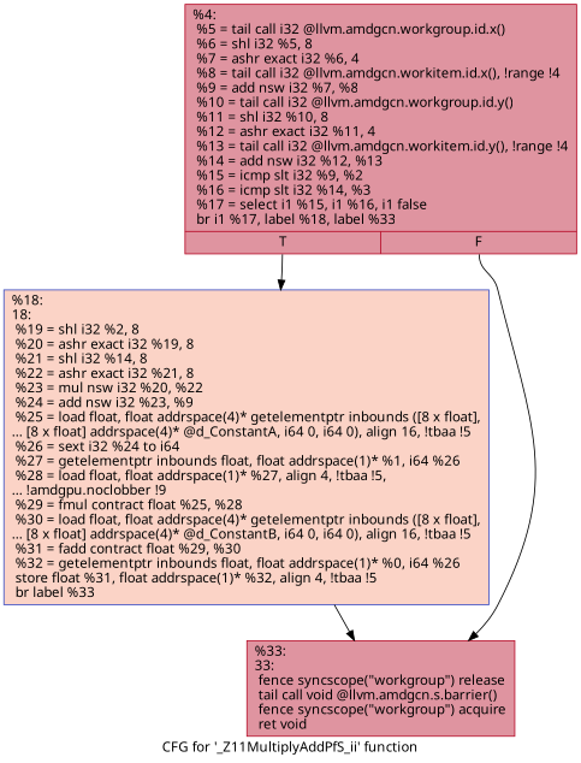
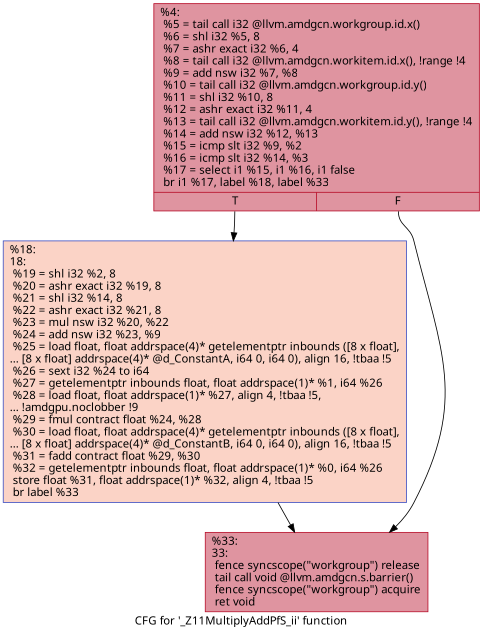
  digraph {
    label="CFG for '_Z11MultiplyAddPfS_ii' function"
    fontname="Noto Sans"
    node [color="#b70d28ff" fillcolor="#b70d2870" shape=record style=filled fontname="Noto Sans"]
    edge [fontname="Noto Sans"]
    n1 [label="{%4:\l  %5 = tail call i32 @llvm.amdgcn.workgroup.id.x()\l  %6 = shl i32 %5, 8\l  %7 = ashr exact i32 %6, 4\l  %8 = tail call i32 @llvm.amdgcn.workitem.id.x(), !range !4\l  %9 = add nsw i32 %7, %8\l  %10 = tail call i32 @llvm.amdgcn.workgroup.id.y()\l  %11 = shl i32 %10, 8\l  %12 = ashr exact i32 %11, 4\l  %13 = tail call i32 @llvm.amdgcn.workitem.id.y(), !range !4\l  %14 = add nsw i32 %12, %13\l  %15 = icmp slt i32 %9, %2\l  %16 = icmp slt i32 %14, %3\l  %17 = select i1 %15, i1 %16, i1 false\l  br i1 %17, label %18, label %33\l|{<s0>T|<s1>F}}"]
-   n2 [color="#3d50c3ff" fillcolor="#f59c7d70" label="{%18:\l18:                                               \l  %19 = shl i32 %2, 8\l  %20 = ashr exact i32 %19, 8\l  %21 = shl i32 %14, 8\l  %22 = ashr exact i32 %21, 8\l  %23 = mul nsw i32 %20, %22\l  %24 = add nsw i32 %23, %9\l  %25 = load float, float addrspace(4)* getelementptr inbounds ([8 x float],\l... [8 x float] addrspace(4)* @d_ConstantA, i64 0, i64 0), align 16, !tbaa !5\l  %26 = sext i32 %24 to i64\l  %27 = getelementptr inbounds float, float addrspace(1)* %1, i64 %26\l  %28 = load float, float addrspace(1)* %27, align 4, !tbaa !5,\l... !amdgpu.noclobber !9\l  %29 = fmul contract float %25, %28\l  %30 = load float, float addrspace(4)* getelementptr inbounds ([8 x float],\l... [8 x float] addrspace(4)* @d_ConstantB, i64 0, i64 0), align 16, !tbaa !5\l  %31 = fadd contract float %29, %30\l  %32 = getelementptr inbounds float, float addrspace(1)* %0, i64 %26\l  store float %31, float addrspace(1)* %32, align 4, !tbaa !5\l  br label %33\l}"]
+   n2 [color="#3d50c3ff" fillcolor="#f59c7d70" label="{%18:\l18:                                               \l  %19 = shl i32 %2, 8\l  %20 = ashr exact i32 %19, 8\l  %21 = shl i32 %14, 8\l  %22 = ashr exact i32 %21, 8\l  %23 = mul nsw i32 %20, %22\l  %24 = add nsw i32 %23, %9\l  %25 = load float, float addrspace(4)* getelementptr inbounds ([8 x float],\l... [8 x float] addrspace(4)* @d_ConstantA, i64 0, i64 0), align 16, !tbaa !5\l  %26 = sext i32 %24 to i64\l  %27 = getelementptr inbounds float, float addrspace(1)* %1, i64 %26\l  %28 = load float, float addrspace(1)* %27, align 4, !tbaa !5,\l... !amdgpu.noclobber !9\l  %29 = fmul contract float %24, %28\l  %30 = load float, float addrspace(4)* getelementptr inbounds ([8 x float],\l... [8 x float] addrspace(4)* @d_ConstantB, i64 0, i64 0), align 16, !tbaa !5\l  %31 = fadd contract float %29, %30\l  %32 = getelementptr inbounds float, float addrspace(1)* %0, i64 %26\l  store float %31, float addrspace(1)* %32, align 4, !tbaa !5\l  br label %33\l}"]
    n3 [label="{%33:\l33:                                               \l  fence syncscope(\"workgroup\") release\l  tail call void @llvm.amdgcn.s.barrier()\l  fence syncscope(\"workgroup\") acquire\l  ret void\l}"]
    n1 -> n2 [tailport=s0]
    n1 -> n3 [tailport=s1]
    n2 -> n3
  }
